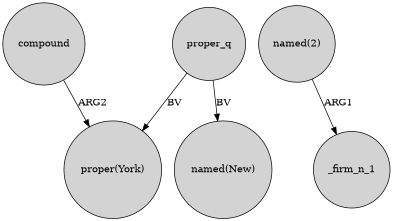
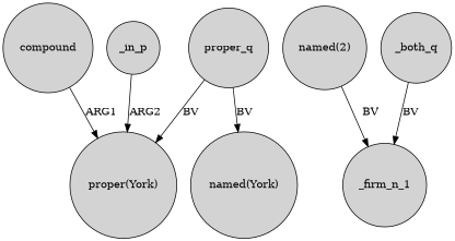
  digraph {
    fontname="DejaVu Serif"
    node [fontname="DejaVu Serif" shape=circle style=filled]
    edge [fontname="DejaVu Serif"]
    n1 [label="proper(York)"]
    compound
    n3 [label="named(2)"]
    _firm_n_1
+   _in_p
+   _both_q
    proper_q
-   "named(New)"
-   compound -> n1 [label=ARG2]
-   n3 -> _firm_n_1 [label=ARG1]
+   "named(New)" [label="named(York)"]
+   compound -> n1 [label=ARG1]
+   n3 -> _firm_n_1 [label=BV]
+   _in_p -> n1 [label=ARG2]
+   _both_q -> _firm_n_1 [label=BV]
    proper_q -> n1 [label=BV]
    proper_q -> "named(New)" [label=BV]
  }
